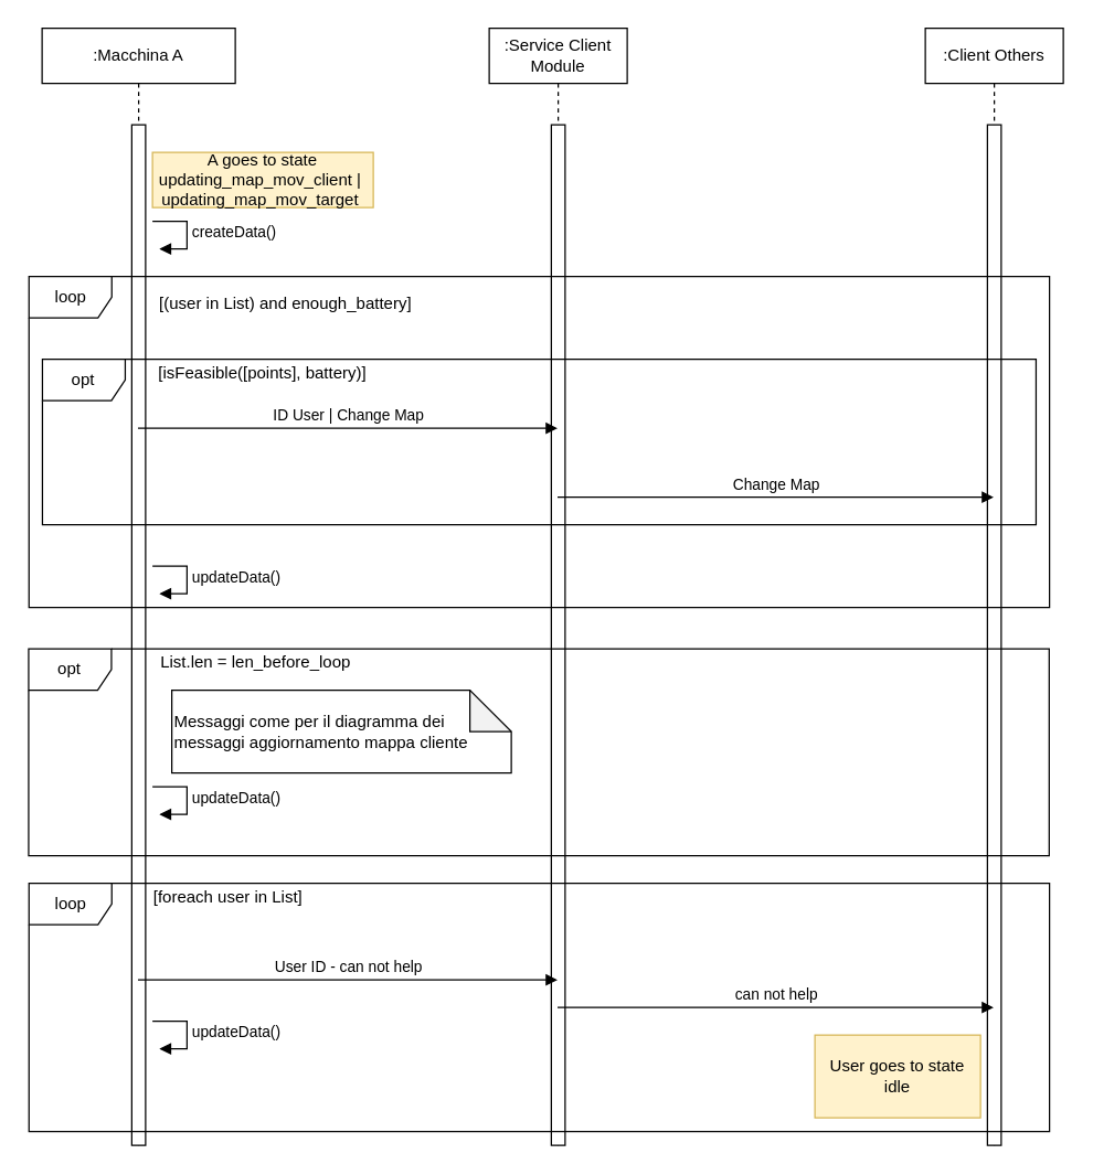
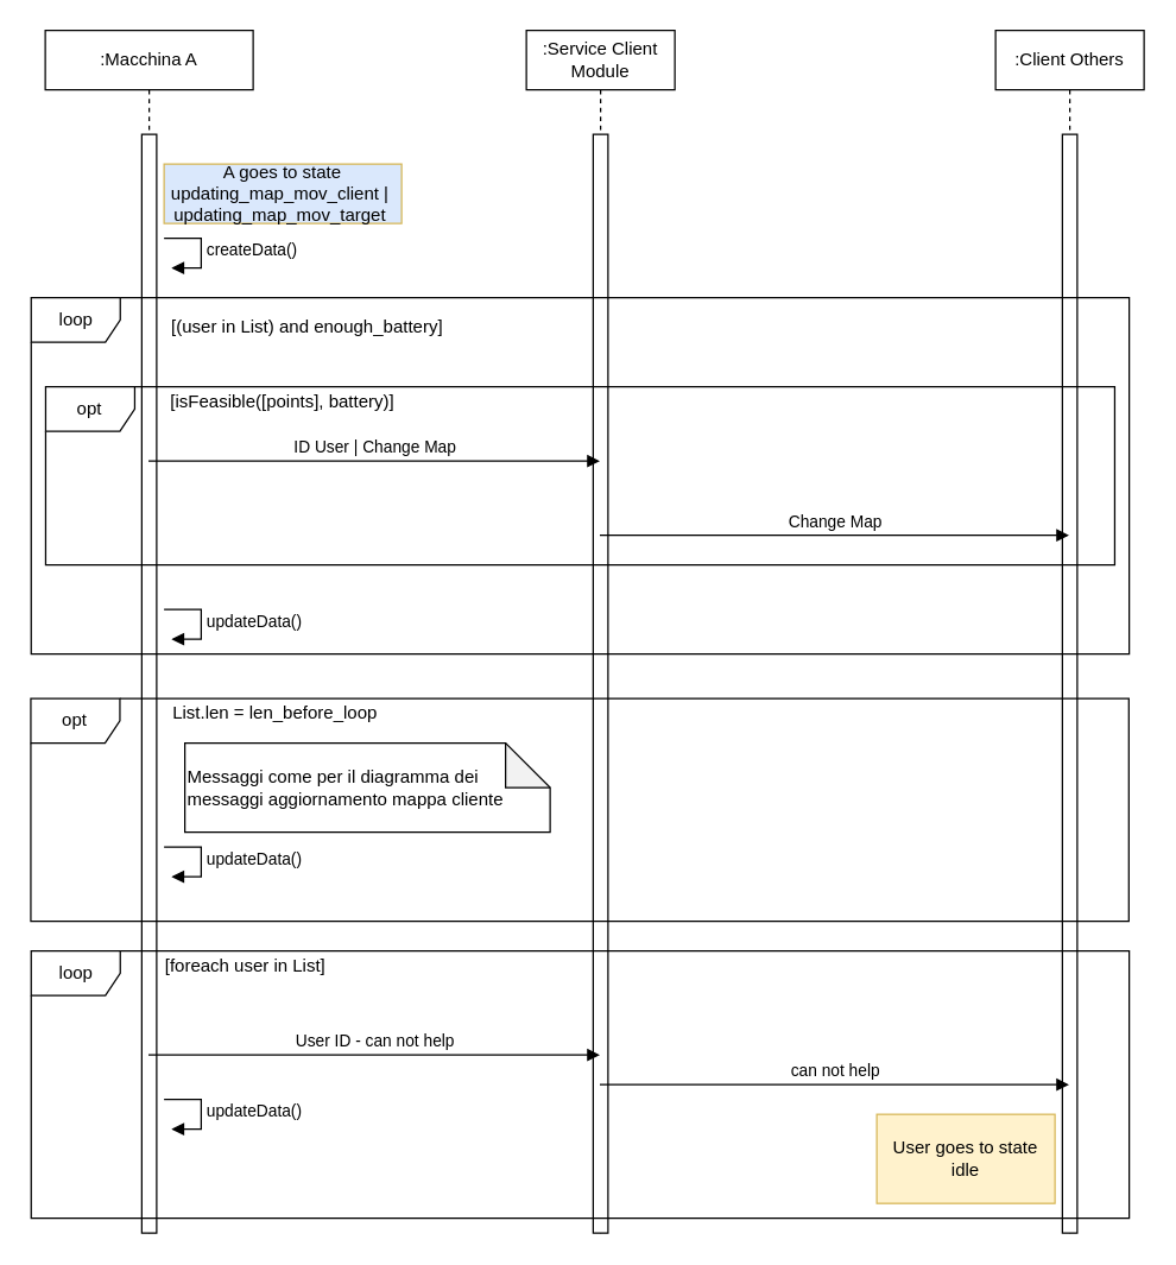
  <mxCell id="0" />
  <mxCell id="1" parent="0" />
  <mxCell id="2" value=":Macchina A" style="shape=umlLifeline;perimeter=lifelinePerimeter;whiteSpace=wrap;html=1;container=1;collapsible=0;recursiveResize=0;outlineConnect=0;" vertex="1" parent="1"><mxGeometry x="30" y="20" width="140" height="810" as="geometry" /></mxCell>
  <mxCell id="3" value="" style="html=1;points=[];perimeter=orthogonalPerimeter;" vertex="1" parent="2"><mxGeometry x="65" y="70" width="10" height="740" as="geometry" /></mxCell>
- <mxCell id="4" value="A goes to state&lt;br&gt;updating_map_mov_client |&amp;nbsp;&lt;br&gt;updating_map_mov_target&amp;nbsp;" style="rounded=0;whiteSpace=wrap;html=1;fillColor=#fff2cc;strokeColor=#d6b656;" vertex="1" parent="1"><mxGeometry x="110" y="110" width="160" height="40" as="geometry" /></mxCell>
+ <mxCell id="4" value="A goes to state&lt;br&gt;updating_map_mov_client |&amp;nbsp;&lt;br&gt;updating_map_mov_target&amp;nbsp;" style="rounded=0;whiteSpace=wrap;html=1;fillColor=#dae8fc;strokeColor=#d6b656;" vertex="1" parent="1"><mxGeometry x="110" y="110" width="160" height="40" as="geometry" /></mxCell>
  <mxCell id="5" value="createData()" style="edgeStyle=orthogonalEdgeStyle;html=1;align=left;spacingLeft=2;endArrow=block;rounded=0;entryX=1;entryY=0;" edge="1" parent="1"><mxGeometry relative="1" as="geometry"><mxPoint x="110" y="160" as="sourcePoint" /><Array as="points"><mxPoint x="135" y="160" /></Array><mxPoint x="115" y="180" as="targetPoint" /></mxGeometry></mxCell>
  <mxCell id="6" value=":Service Client Module" style="shape=umlLifeline;perimeter=lifelinePerimeter;whiteSpace=wrap;html=1;container=1;collapsible=0;recursiveResize=0;outlineConnect=0;" vertex="1" parent="1"><mxGeometry x="354" y="20" width="100" height="810" as="geometry" /></mxCell>
  <mxCell id="7" value="" style="html=1;points=[];perimeter=orthogonalPerimeter;" vertex="1" parent="6"><mxGeometry x="45" y="70" width="10" height="740" as="geometry" /></mxCell>
  <mxCell id="8" value=":Client Others" style="shape=umlLifeline;perimeter=lifelinePerimeter;whiteSpace=wrap;html=1;container=1;collapsible=0;recursiveResize=0;outlineConnect=0;" vertex="1" parent="1"><mxGeometry x="670" y="20" width="100" height="810" as="geometry" /></mxCell>
  <mxCell id="9" value="" style="html=1;points=[];perimeter=orthogonalPerimeter;" vertex="1" parent="8"><mxGeometry x="45" y="70" width="10" height="740" as="geometry" /></mxCell>
  <mxCell id="10" value="&amp;nbsp;[(user in List) and enough_battery]" style="text;html=1;strokeColor=none;fillColor=none;align=center;verticalAlign=middle;whiteSpace=wrap;rounded=0;" vertex="1" parent="1"><mxGeometry x="80" y="210" width="250" height="20" as="geometry" /></mxCell>
  <mxCell id="11" value="ID User | Change Map" style="html=1;verticalAlign=bottom;endArrow=block;" edge="1" parent="1" source="2" target="6"><mxGeometry width="80" relative="1" as="geometry"><mxPoint x="250" y="320" as="sourcePoint" /><mxPoint x="330" y="320" as="targetPoint" /><Array as="points"><mxPoint x="330" y="310" /></Array></mxGeometry></mxCell>
  <mxCell id="12" value="Change Map" style="html=1;verticalAlign=bottom;endArrow=block;" edge="1" parent="1" source="6" target="8"><mxGeometry width="80" relative="1" as="geometry"><mxPoint x="490" y="310" as="sourcePoint" /><mxPoint x="570" y="310" as="targetPoint" /><Array as="points"><mxPoint x="660" y="360" /></Array></mxGeometry></mxCell>
  <mxCell id="13" value="[isFeasible([points], battery)]" style="text;html=1;strokeColor=none;fillColor=none;align=center;verticalAlign=middle;whiteSpace=wrap;rounded=0;" vertex="1" parent="1"><mxGeometry x="55" y="260.03" width="270" height="20" as="geometry" /></mxCell>
  <mxCell id="14" value="updateData()" style="edgeStyle=orthogonalEdgeStyle;html=1;align=left;spacingLeft=2;endArrow=block;rounded=0;entryX=1;entryY=0;" edge="1" parent="1"><mxGeometry relative="1" as="geometry"><mxPoint x="110" y="410.03" as="sourcePoint" /><Array as="points"><mxPoint x="135" y="410.03" /></Array><mxPoint x="115" y="430.03" as="targetPoint" /></mxGeometry></mxCell>
  <mxCell id="15" value="opt" style="shape=umlFrame;whiteSpace=wrap;html=1;" vertex="1" parent="1"><mxGeometry x="30.25" y="260.03" width="720" height="119.97" as="geometry" /></mxCell>
  <mxCell id="16" value="loop" style="shape=umlFrame;whiteSpace=wrap;html=1;" vertex="1" parent="1"><mxGeometry x="20.5" y="200.01" width="739.5" height="240" as="geometry" /></mxCell>
  <mxCell id="17" value="List.len = len_before_loop" style="text;html=1;strokeColor=none;fillColor=none;align=center;verticalAlign=middle;whiteSpace=wrap;rounded=0;" vertex="1" parent="1"><mxGeometry x="110" y="470" width="150" height="20" as="geometry" /></mxCell>
  <mxCell id="18" value="[foreach user in List]" style="text;html=1;strokeColor=none;fillColor=none;align=center;verticalAlign=middle;whiteSpace=wrap;rounded=0;" vertex="1" parent="1"><mxGeometry x="100" y="640.03" width="130" height="20" as="geometry" /></mxCell>
  <mxCell id="19" value="User ID - can not help" style="html=1;verticalAlign=bottom;endArrow=block;" edge="1" parent="1"><mxGeometry width="80" relative="1" as="geometry"><mxPoint x="99.5" y="710.03" as="sourcePoint" /><mxPoint x="403.5" y="710.03" as="targetPoint" /><Array as="points"><mxPoint x="340" y="710.03" /></Array></mxGeometry></mxCell>
  <mxCell id="20" value="can not help" style="html=1;verticalAlign=bottom;endArrow=block;" edge="1" parent="1"><mxGeometry width="80" relative="1" as="geometry"><mxPoint x="403.5" y="730.03" as="sourcePoint" /><mxPoint x="719.5" y="730.03" as="targetPoint" /><Array as="points"><mxPoint x="530" y="730.03" /></Array></mxGeometry></mxCell>
  <mxCell id="21" value="User goes to state idle" style="rounded=0;whiteSpace=wrap;html=1;fillColor=#fff2cc;strokeColor=#d6b656;" vertex="1" parent="1"><mxGeometry x="590" y="750.03" width="120" height="60" as="geometry" /></mxCell>
  <mxCell id="22" value="loop" style="shape=umlFrame;whiteSpace=wrap;html=1;" vertex="1" parent="1"><mxGeometry x="20.5" y="640.03" width="739.5" height="180" as="geometry" /></mxCell>
  <mxCell id="23" value="opt" style="shape=umlFrame;whiteSpace=wrap;html=1;" vertex="1" parent="1"><mxGeometry x="20.25" y="470" width="739.5" height="150" as="geometry" /></mxCell>
  <mxCell id="24" value="Messaggi come per il diagramma dei messaggi aggiornamento mappa cliente" style="shape=note;whiteSpace=wrap;html=1;backgroundOutline=1;darkOpacity=0.05;align=left;" vertex="1" parent="1"><mxGeometry x="124" y="499.97" width="246" height="60" as="geometry" /></mxCell>
  <mxCell id="25" value="updateData()" style="edgeStyle=orthogonalEdgeStyle;html=1;align=left;spacingLeft=2;endArrow=block;rounded=0;entryX=1;entryY=0;" edge="1" parent="1"><mxGeometry relative="1" as="geometry"><mxPoint x="110" y="570" as="sourcePoint" /><Array as="points"><mxPoint x="135" y="570" /></Array><mxPoint x="115" y="590" as="targetPoint" /></mxGeometry></mxCell>
  <mxCell id="26" value="updateData()" style="edgeStyle=orthogonalEdgeStyle;html=1;align=left;spacingLeft=2;endArrow=block;rounded=0;entryX=1;entryY=0;" edge="1" parent="1"><mxGeometry relative="1" as="geometry"><mxPoint x="110" y="740" as="sourcePoint" /><Array as="points"><mxPoint x="135" y="740" /></Array><mxPoint x="115" y="760" as="targetPoint" /></mxGeometry></mxCell>
